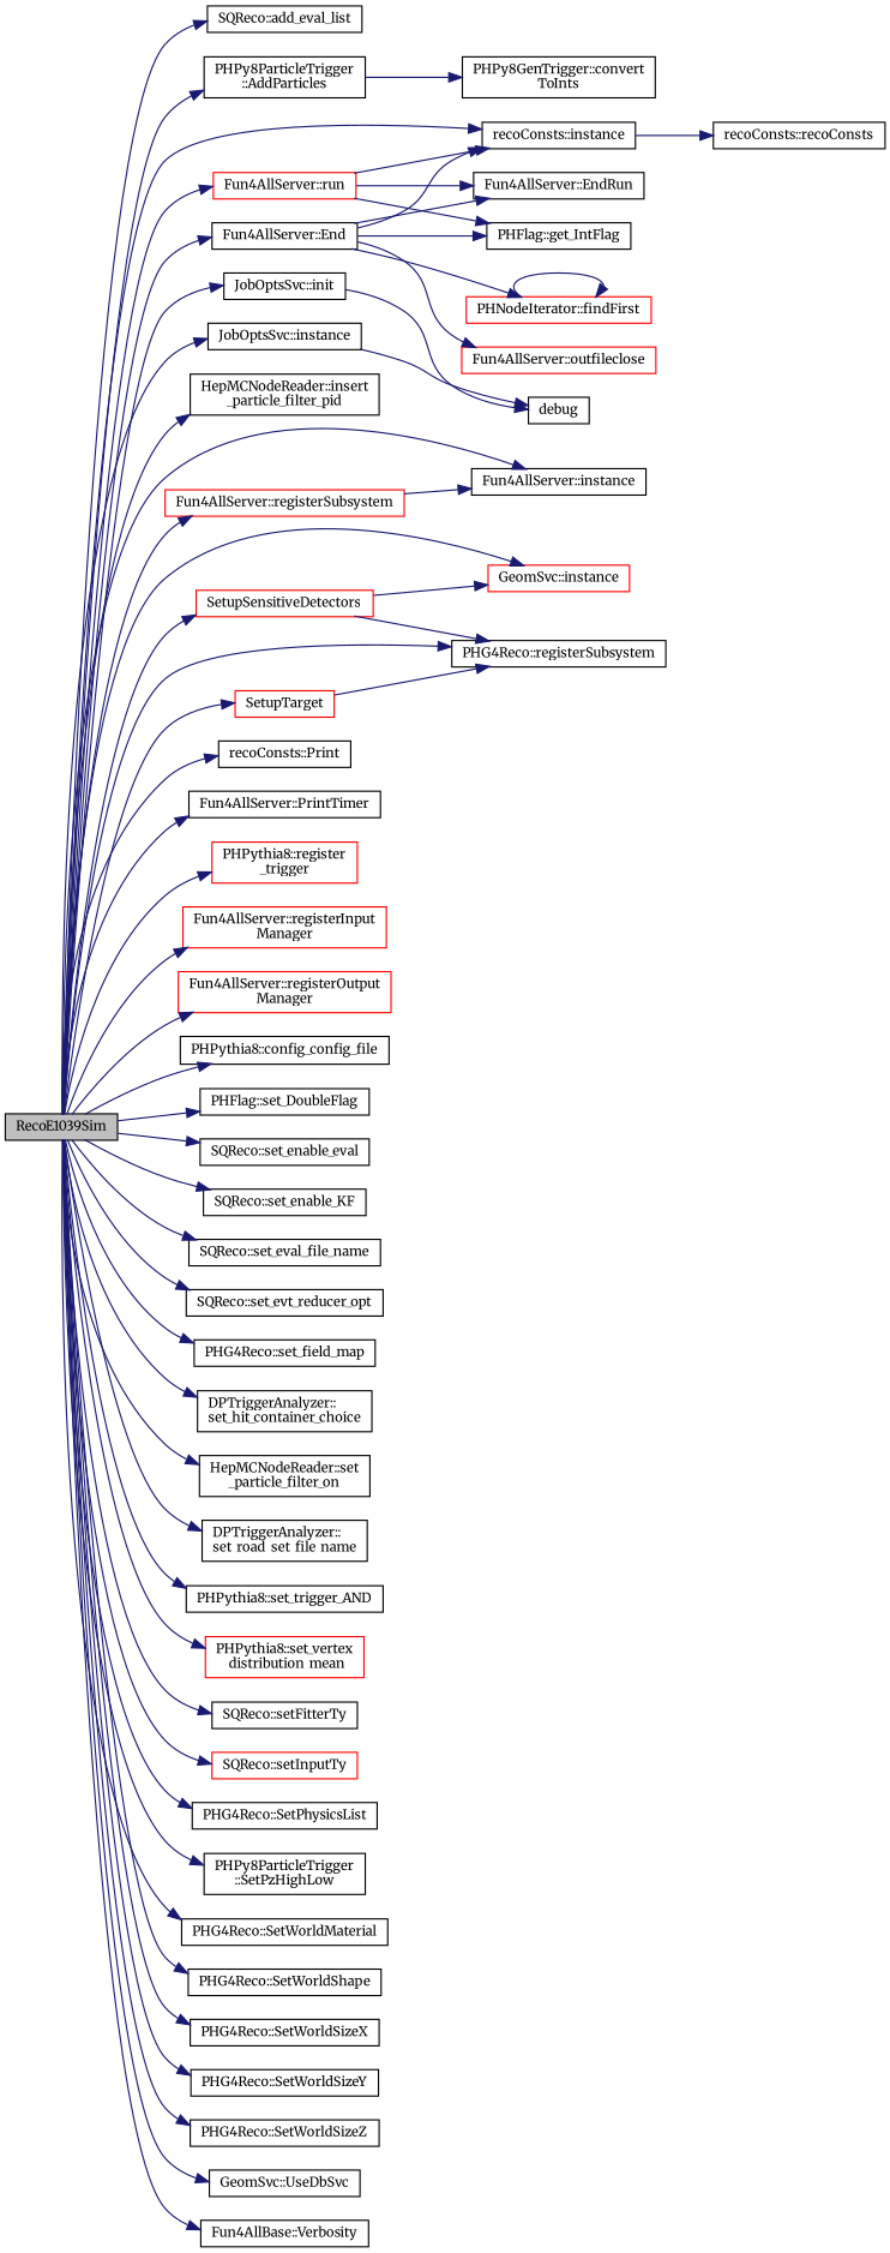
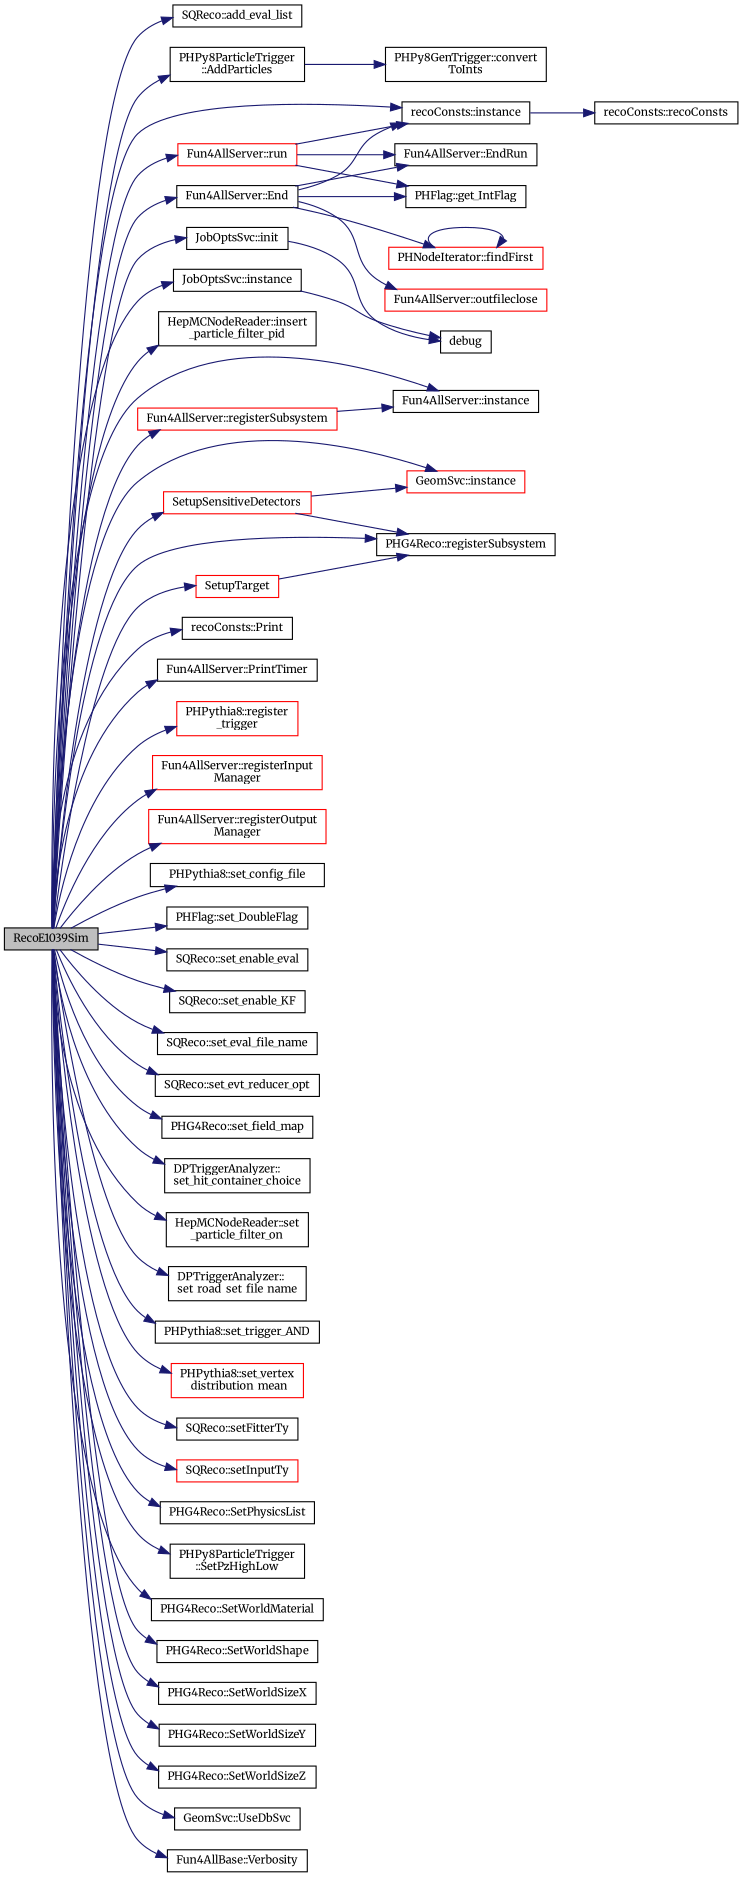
  digraph {
    fontname=Merriweather
    rankdir=LR
    node [color=black fontname=Merriweather fontsize=10 shape=record]
    edge [color=midnightblue fontname=Merriweather fontsize=10 labelfontname=FreeSans labelfontsize=10 style=solid]
    n1 [fillcolor=grey75 fontcolor=black height=0.2 label=RecoE1039Sim style=filled width=0.4]
    n2 [height=0.2 label="SQReco::add_eval_list" width=0.4]
    n3 [height=0.2 label="PHPy8ParticleTrigger\l::AddParticles" width=0.4]
    n4 [height=0.2 label="Fun4AllServer::End" width=0.4]
    n5 [height=0.2 label="recoConsts::instance" width=0.4]
    n6 [height=0.2 label="JobOptsSvc::init" width=0.4]
    n7 [height=0.2 label="HepMCNodeReader::insert\l_particle_filter_pid" width=0.4]
    n8 [height=0.2 label="JobOptsSvc::instance" width=0.4]
    n9 [height=0.2 label="Fun4AllServer::instance" width=0.4]
    n10 [color=red height=0.2 label="GeomSvc::instance" width=0.4]
    n11 [height=0.2 label="recoConsts::Print" width=0.4]
    n12 [height=0.2 label="Fun4AllServer::PrintTimer" width=0.4]
    n13 [color=red height=0.2 label="PHPythia8::register\l_trigger" width=0.4]
    n14 [color=red height=0.2 label="Fun4AllServer::registerInput\lManager" width=0.4]
    n15 [color=red height=0.2 label="Fun4AllServer::registerOutput\lManager" width=0.4]
    n16 [color=red height=0.2 label="Fun4AllServer::registerSubsystem" width=0.4]
    n17 [height=0.2 label="PHG4Reco::registerSubsystem" width=0.4]
    n18 [color=red height=0.2 label="Fun4AllServer::run" width=0.4]
-   n19 [height=0.2 label="PHPythia8::config_config_file" width=0.4]
+   n19 [height=0.2 label="PHPythia8::set_config_file" width=0.4]
    n20 [height=0.2 label="PHFlag::set_DoubleFlag" width=0.4]
    n21 [height=0.2 label="SQReco::set_enable_eval" width=0.4]
    n22 [height=0.2 label="SQReco::set_enable_KF" width=0.4]
    n23 [height=0.2 label="SQReco::set_eval_file_name" width=0.4]
    n24 [height=0.2 label="SQReco::set_evt_reducer_opt" width=0.4]
    n25 [height=0.2 label="PHG4Reco::set_field_map" width=0.4]
    n26 [height=0.2 label="DPTriggerAnalyzer::\lset_hit_container_choice" width=0.4]
    n27 [height=0.2 label="HepMCNodeReader::set\l_particle_filter_on" width=0.4]
    n28 [height=0.2 label="DPTriggerAnalyzer::\lset_road_set_file_name" width=0.4]
    n29 [height=0.2 label="PHPythia8::set_trigger_AND" width=0.4]
    n30 [color=red height=0.2 label="PHPythia8::set_vertex\l_distribution_mean" width=0.4]
    n31 [height=0.2 label="SQReco::setFitterTy" width=0.4]
    n32 [color=red height=0.2 label="SQReco::setInputTy" width=0.4]
    n33 [height=0.2 label="PHG4Reco::SetPhysicsList" width=0.4]
    n34 [height=0.2 label="PHPy8ParticleTrigger\l::SetPzHighLow" width=0.4]
    n35 [color=red height=0.2 label=SetupSensitiveDetectors width=0.4]
    n36 [color=red height=0.2 label=SetupTarget width=0.4]
    n37 [height=0.2 label="PHG4Reco::SetWorldMaterial" width=0.4]
    n38 [height=0.2 label="PHG4Reco::SetWorldShape" width=0.4]
    n39 [height=0.2 label="PHG4Reco::SetWorldSizeX" width=0.4]
    n40 [height=0.2 label="PHG4Reco::SetWorldSizeY" width=0.4]
    n41 [height=0.2 label="PHG4Reco::SetWorldSizeZ" width=0.4]
    n42 [height=0.2 label="GeomSvc::UseDbSvc" width=0.4]
    n43 [height=0.2 label="Fun4AllBase::Verbosity" width=0.4]
    n44 [height=0.2 label="PHPy8GenTrigger::convert\lToInts" width=0.4]
    n45 [height=0.2 label="Fun4AllServer::EndRun" width=0.4]
    n46 [height=0.2 label="PHFlag::get_IntFlag" width=0.4]
    n47 [color=red height=0.2 label="PHNodeIterator::findFirst" width=0.4]
    n48 [color=red height=0.2 label="Fun4AllServer::outfileclose" width=0.4]
    n49 [height=0.2 label="recoConsts::recoConsts" width=0.4]
    n50 [height=0.2 label=debug width=0.4]
    n1 -> n2
    n1 -> n3
    n1 -> n4
    n1 -> n5
    n1 -> n6
    n1 -> n7
    n1 -> n8
    n1 -> n9
    n1 -> n10
    n1 -> n11
    n1 -> n12
    n1 -> n13
    n1 -> n14
    n1 -> n15
    n1 -> n16
    n1 -> n17
    n1 -> n18
    n1 -> n19
    n1 -> n20
    n1 -> n21
    n1 -> n22
    n1 -> n23
    n1 -> n24
    n1 -> n25
    n1 -> n26
    n1 -> n27
    n1 -> n28
    n1 -> n29
    n1 -> n30
    n1 -> n31
    n1 -> n32
    n1 -> n33
    n1 -> n34
    n1 -> n35
    n1 -> n36
    n1 -> n37
    n1 -> n38
    n1 -> n39
    n1 -> n40
    n1 -> n41
    n1 -> n42
    n1 -> n43
    n3 -> n44
    n4 -> n5
    n4 -> n45
    n4 -> n46
    n4 -> n47
    n4 -> n48
    n5 -> n49
    n6 -> n50
    n8 -> n50
    n16 -> n9
    n18 -> n5
    n18 -> n45
    n18 -> n46
    n35 -> n10
    n35 -> n17
    n36 -> n17
    n47 -> n47
  }
